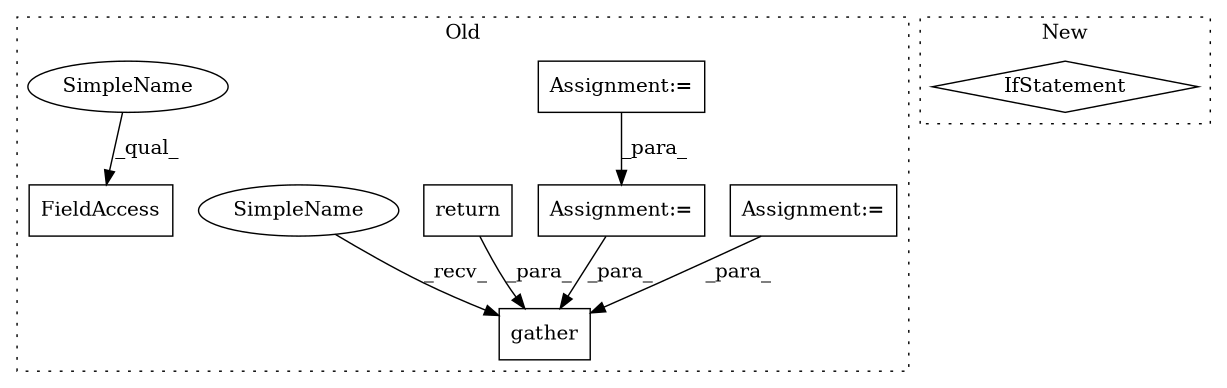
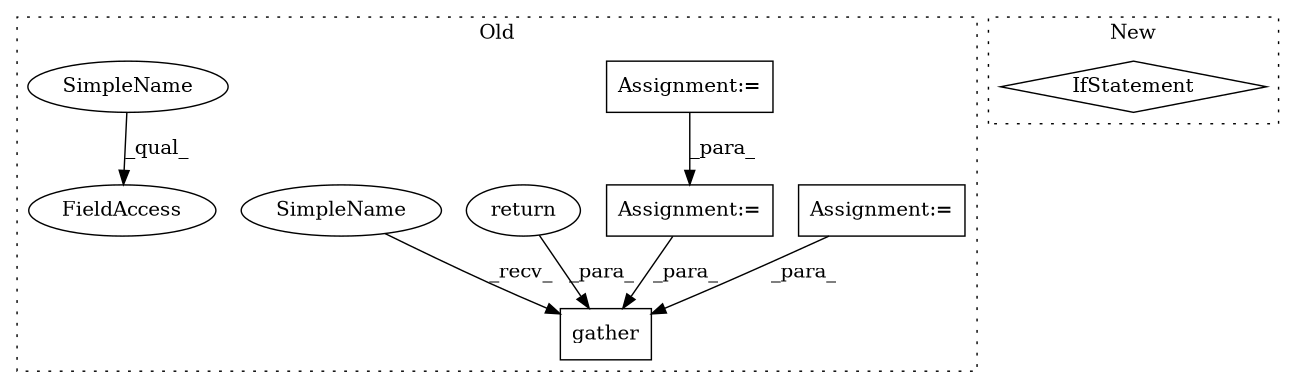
  digraph {
    node [a=7 l=1 s=3681 shape=box]
    n1 [a=32 l="7,1" label=gather s="3787,3841"]
    n2 [label="Assignment:=" s=3589]
    n3 [label="Assignment:=" s=3457]
-   n4 [a=22 l=17 label=FieldAccess]
+   n4 [a=22 l=17 label=FieldAccess shape=ellipse]
    n5 [label="Assignment:=" s=3563]
-   n6 [a=41 l=7 label=return s=3769]
+   n6 [a=41 l=7 label=return s=3769 shape=ellipse]
    n7 [a=42 l=10 label=SimpleName s=3776 shape=ellipse]
    n8 [a=42 l=10 label=SimpleName shape=ellipse]
    n9 [a=25 l="4,2" label=IfStatement s="3907,3926" shape=diamond]
    subgraph cluster_1 {
      label=Old
      style=dotted
      n1
      n2
      n3
      n4
      n5
      n6
      n7
      n8
    }
    subgraph cluster_2 {
      label=New
      style=dotted
      n9
    }
    n2 -> n1 [label=_para_]
    n3 -> n5 [label=_para_]
    n5 -> n1 [label=_para_]
    n6 -> n1 [label=_para_]
    n7 -> n1 [label=_recv_]
    n8 -> n4 [label=_qual_]
  }
